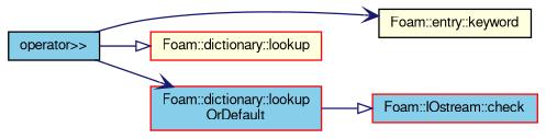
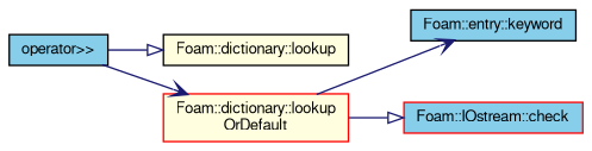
  digraph {
    rankdir=LR
    node [color=black fillcolor=skyblue fontname=FreeSans fontsize=10 shape=record style=filled]
    edge [arrowhead=vee color=midnightblue fontname=FreeSans fontsize=10 labelfontname=FreeSans labelfontsize=10 style=solid]
    n1 [fontcolor=black height=0.2 label="operator\>\>" width=0.4]
-   n2 [fillcolor=lightyellow height=0.2 label="Foam::entry::keyword" width=0.4]
-   n3 [color=red fillcolor=lightyellow height=0.2 label="Foam::dictionary::lookup" width=0.4]
-   n4 [color=red height=0.2 label="Foam::dictionary::lookup\lOrDefault" width=0.4]
+   n2 [height=0.2 label="Foam::entry::keyword" width=0.4]
+   n3 [fillcolor=lightyellow height=0.2 label="Foam::dictionary::lookup" width=0.4]
+   n4 [color=red fillcolor=lightyellow height=0.2 label="Foam::dictionary::lookup\lOrDefault" width=0.4]
    n5 [color=red height=0.2 label="Foam::IOstream::check" width=0.4]
-   n1 -> n2
+   n4 -> n2
    n1 -> n3 [arrowhead=onormal]
    n1 -> n4
    n4 -> n5 [arrowhead=onormal]
  }
